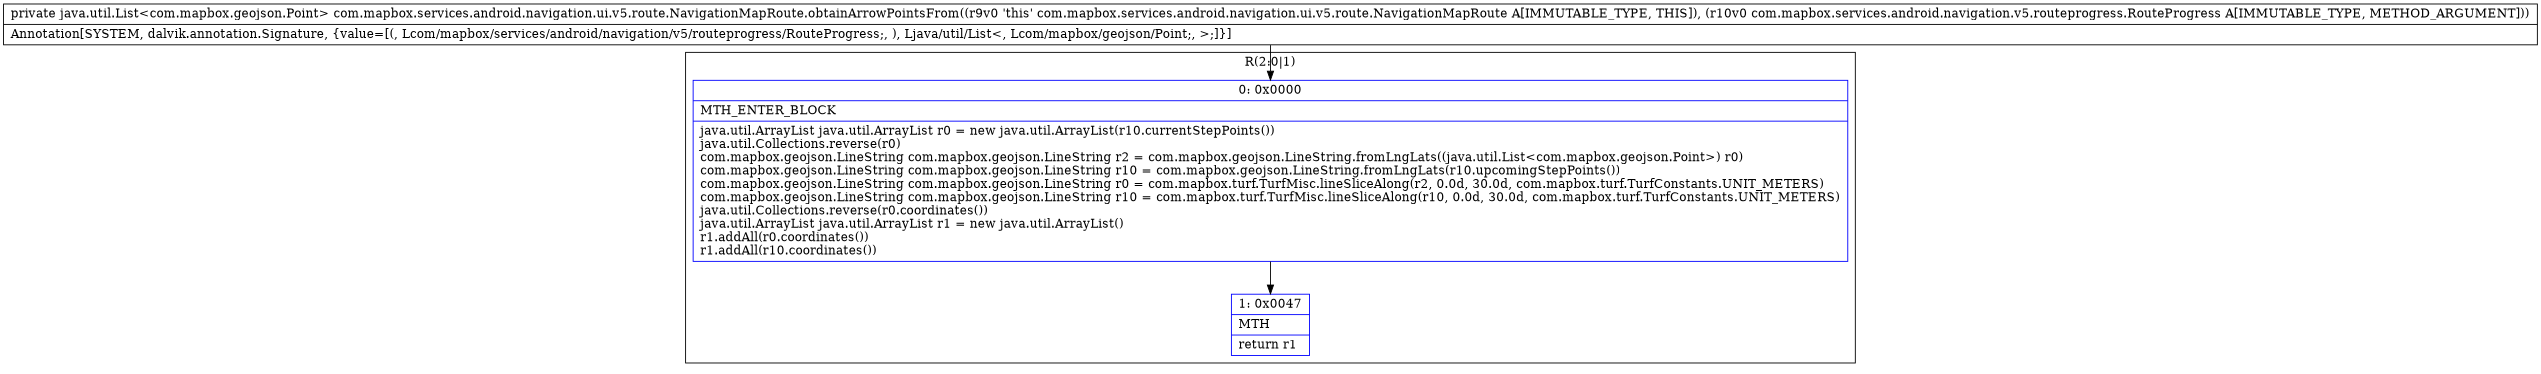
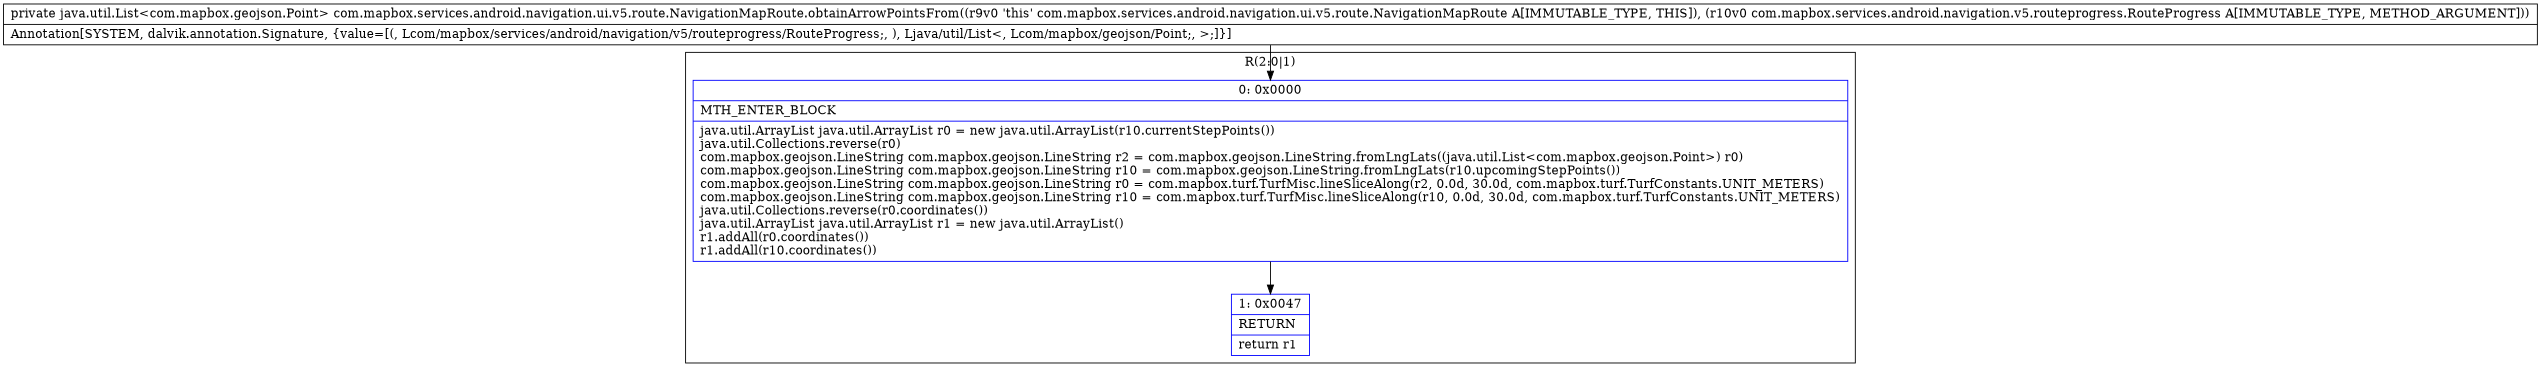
  digraph {
    node [color=blue shape=record]
    n1 [label="{0\:\ 0x0000|MTH_ENTER_BLOCK\l|java.util.ArrayList java.util.ArrayList r0 = new java.util.ArrayList(r10.currentStepPoints())\ljava.util.Collections.reverse(r0)\lcom.mapbox.geojson.LineString com.mapbox.geojson.LineString r2 = com.mapbox.geojson.LineString.fromLngLats((java.util.List\<com.mapbox.geojson.Point\>) r0)\lcom.mapbox.geojson.LineString com.mapbox.geojson.LineString r10 = com.mapbox.geojson.LineString.fromLngLats(r10.upcomingStepPoints())\lcom.mapbox.geojson.LineString com.mapbox.geojson.LineString r0 = com.mapbox.turf.TurfMisc.lineSliceAlong(r2, 0.0d, 30.0d, com.mapbox.turf.TurfConstants.UNIT_METERS)\lcom.mapbox.geojson.LineString com.mapbox.geojson.LineString r10 = com.mapbox.turf.TurfMisc.lineSliceAlong(r10, 0.0d, 30.0d, com.mapbox.turf.TurfConstants.UNIT_METERS)\ljava.util.Collections.reverse(r0.coordinates())\ljava.util.ArrayList java.util.ArrayList r1 = new java.util.ArrayList()\lr1.addAll(r0.coordinates())\lr1.addAll(r10.coordinates())\l}"]
-   n2 [label="{1\:\ 0x0047|MTH\l|return r1\l}"]
+   n2 [label="{1\:\ 0x0047|RETURN\l|return r1\l}"]
    n3 [label="{private java.util.List\<com.mapbox.geojson.Point\> com.mapbox.services.android.navigation.ui.v5.route.NavigationMapRoute.obtainArrowPointsFrom((r9v0 'this' com.mapbox.services.android.navigation.ui.v5.route.NavigationMapRoute A[IMMUTABLE_TYPE, THIS]), (r10v0 com.mapbox.services.android.navigation.v5.routeprogress.RouteProgress A[IMMUTABLE_TYPE, METHOD_ARGUMENT]))  | Annotation[SYSTEM, dalvik.annotation.Signature, \{value=[(, Lcom\/mapbox\/services\/android\/navigation\/v5\/routeprogress\/RouteProgress;, ), Ljava\/util\/List\<, Lcom\/mapbox\/geojson\/Point;, \>;]\}]\l}" color=""]
    subgraph cluster_1 {
      label="R(2:0|1)"
      n1
      n2
    }
    n1 -> n2
    n3 -> n1
  }
